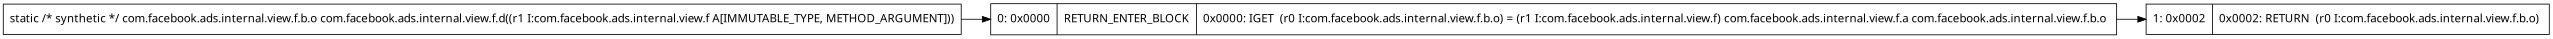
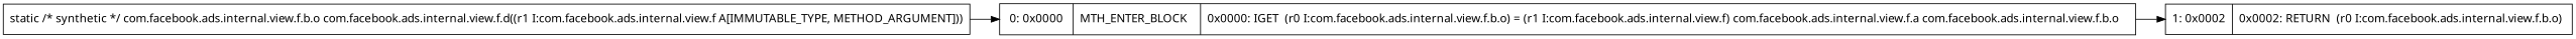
  digraph {
    rankdir=LR
    fontname="Noto Sans"
    node [shape=record fontname="Noto Sans"]
    edge [fontname="Noto Sans"]
-   n1 [label="{0\:\ 0x0000|RETURN_ENTER_BLOCK\l|0x0000: IGET  (r0 I:com.facebook.ads.internal.view.f.b.o) = (r1 I:com.facebook.ads.internal.view.f) com.facebook.ads.internal.view.f.a com.facebook.ads.internal.view.f.b.o \l}"]
+   n1 [label="{0\:\ 0x0000|MTH_ENTER_BLOCK\l|0x0000: IGET  (r0 I:com.facebook.ads.internal.view.f.b.o) = (r1 I:com.facebook.ads.internal.view.f) com.facebook.ads.internal.view.f.a com.facebook.ads.internal.view.f.b.o \l}"]
    n2 [label="{1\:\ 0x0002|0x0002: RETURN  (r0 I:com.facebook.ads.internal.view.f.b.o) \l}"]
    n3 [label="{static \/* synthetic *\/ com.facebook.ads.internal.view.f.b.o com.facebook.ads.internal.view.f.d((r1 I:com.facebook.ads.internal.view.f A[IMMUTABLE_TYPE, METHOD_ARGUMENT])) }"]
    n1 -> n2
    n3 -> n1
  }
